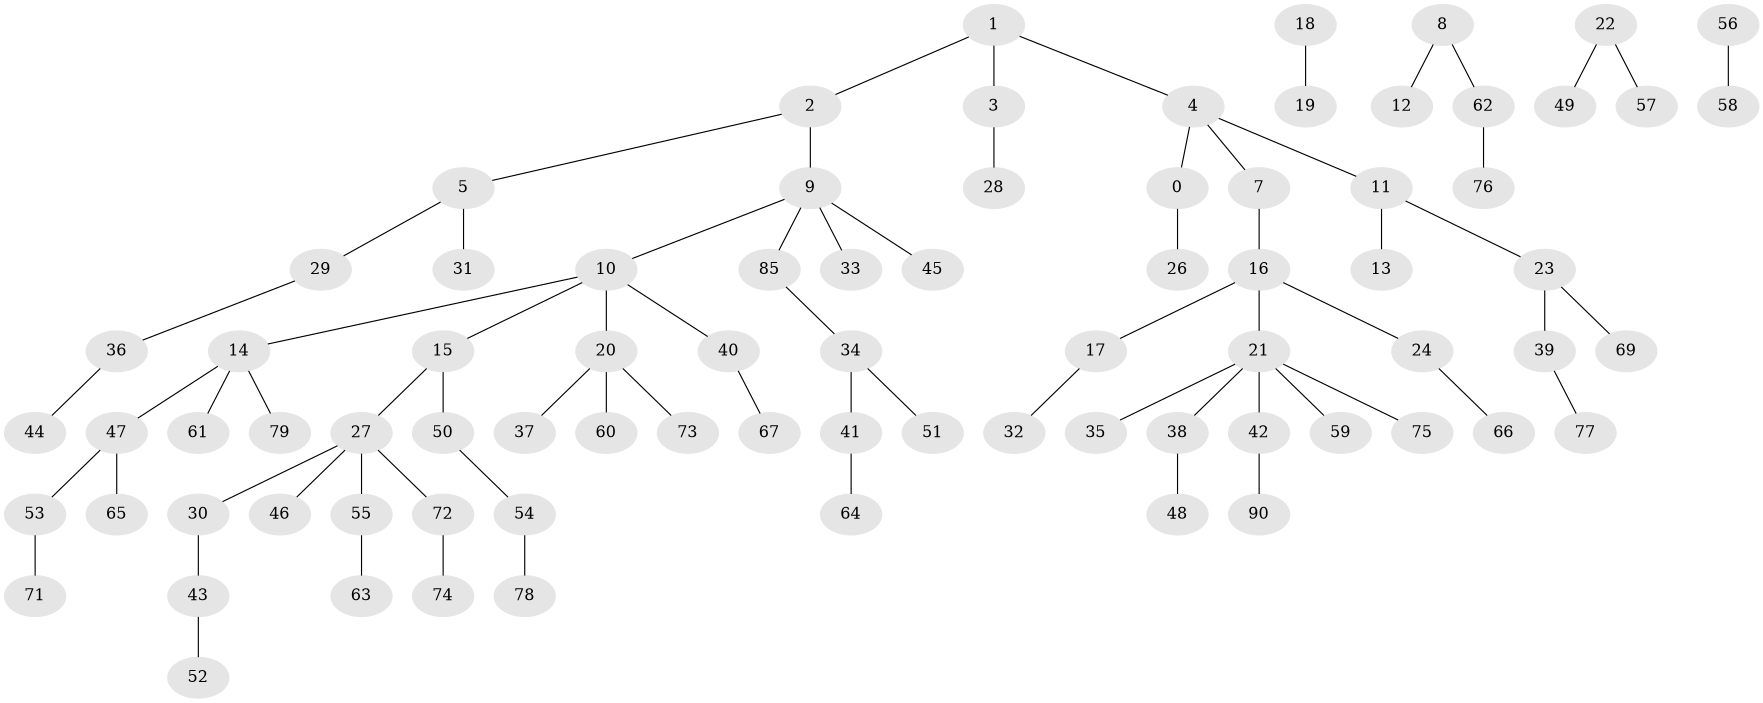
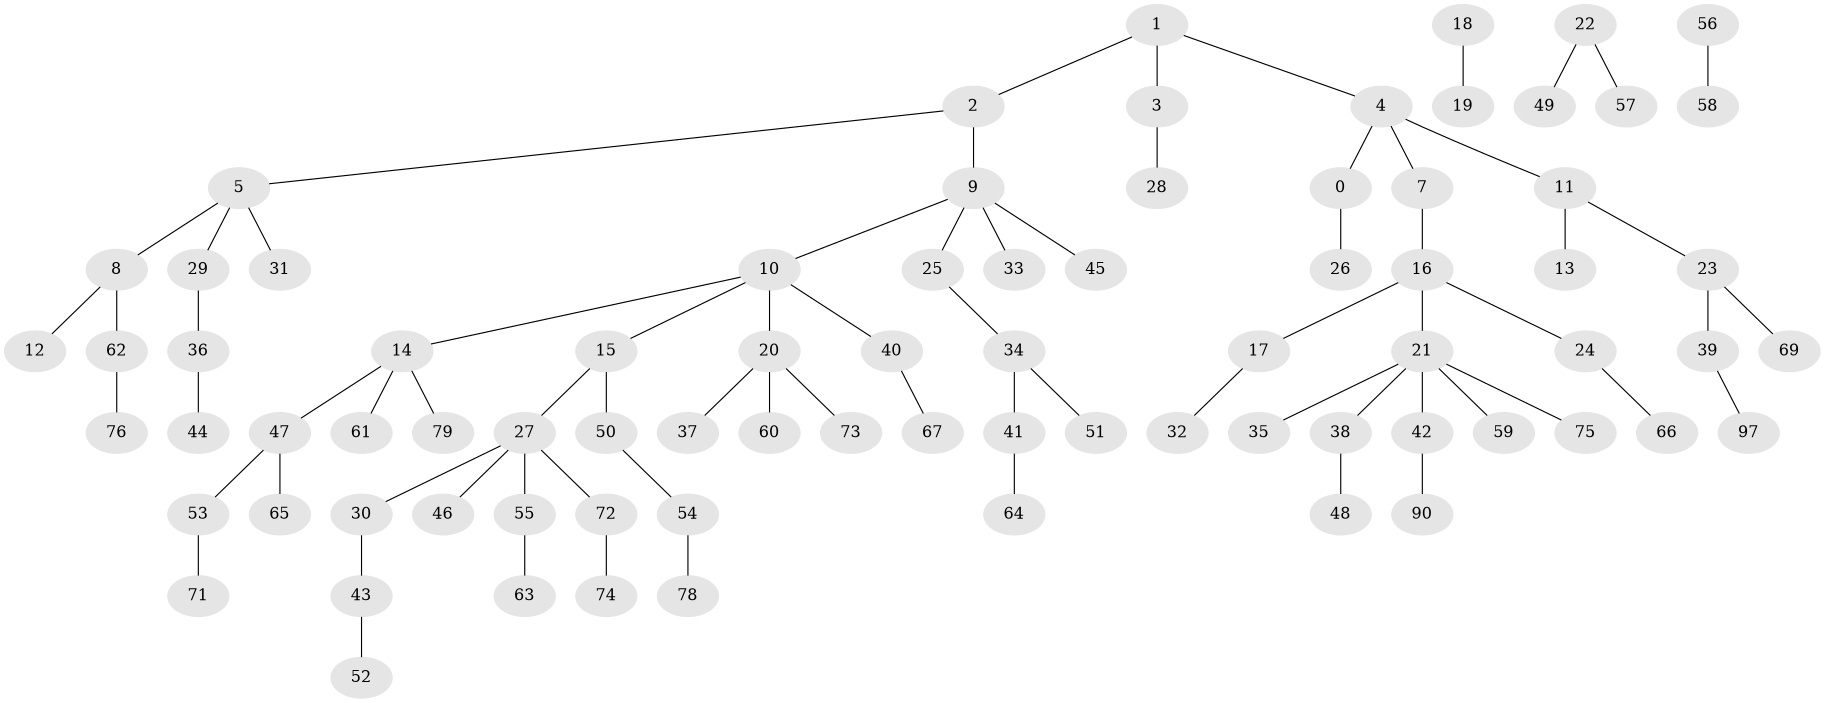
  graph {
    node [color=gray90 style=filled]
    1
    2
    3
    4
    5
    9
    28
    n8 [label=0]
    7
    11
    18
    19
    8
    29
    31
    10
-   25 [label=85]
+   25
    33
    45
    26
    16
    13
    23
    12
    62
    36
    17
    21
    24
    76
    14
    15
    20
    40
    34
    47
    61
    79
    27
    50
    37
    60
    73
    67
    39
    69
    53
    65
    30
    46
    55
    72
    54
    32
    35
    38
    42
    59
    75
    66
    22
    49
    57
    48
    n65 [label=90]
-   77
+   77 [label=97]
    41
    51
    43
    63
    74
    44
    52
    64
    71
    78
    56
    58
    1 -- 2
    1 -- 3
    1 -- 4
    2 -- 5
    2 -- 9
    3 -- 28
    4 -- n8
    4 -- 7
    4 -- 11
+   5 -- 8
    5 -- 29
    5 -- 31
    9 -- 10
    9 -- 25
    9 -- 33
    9 -- 45
    n8 -- 26
    7 -- 16
    11 -- 13
    11 -- 23
    18 -- 19
    8 -- 12
    8 -- 62
    29 -- 36
    10 -- 14
    10 -- 15
    10 -- 20
    10 -- 40
    25 -- 34
    16 -- 17
    16 -- 21
    16 -- 24
    23 -- 39
    23 -- 69
    62 -- 76
    36 -- 44
    17 -- 32
    21 -- 35
    21 -- 38
    21 -- 42
    21 -- 59
    21 -- 75
    24 -- 66
    14 -- 47
    14 -- 61
    14 -- 79
    15 -- 27
    15 -- 50
    20 -- 37
    20 -- 60
    20 -- 73
    40 -- 67
    34 -- 41
    34 -- 51
    47 -- 53
    47 -- 65
    27 -- 30
    27 -- 46
    27 -- 55
    27 -- 72
    50 -- 54
    39 -- 77
    53 -- 71
    30 -- 43
    55 -- 63
    72 -- 74
    54 -- 78
    38 -- 48
    42 -- n65
    22 -- 49
    22 -- 57
    41 -- 64
    43 -- 52
    56 -- 58
  }
